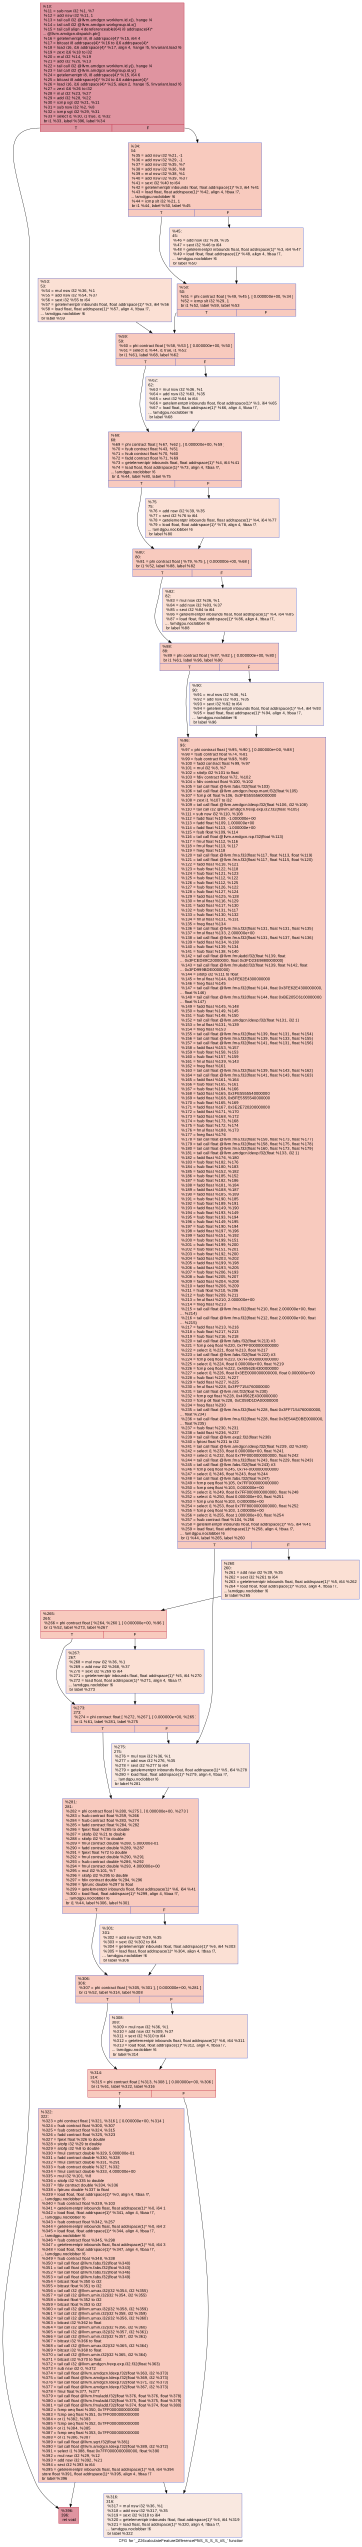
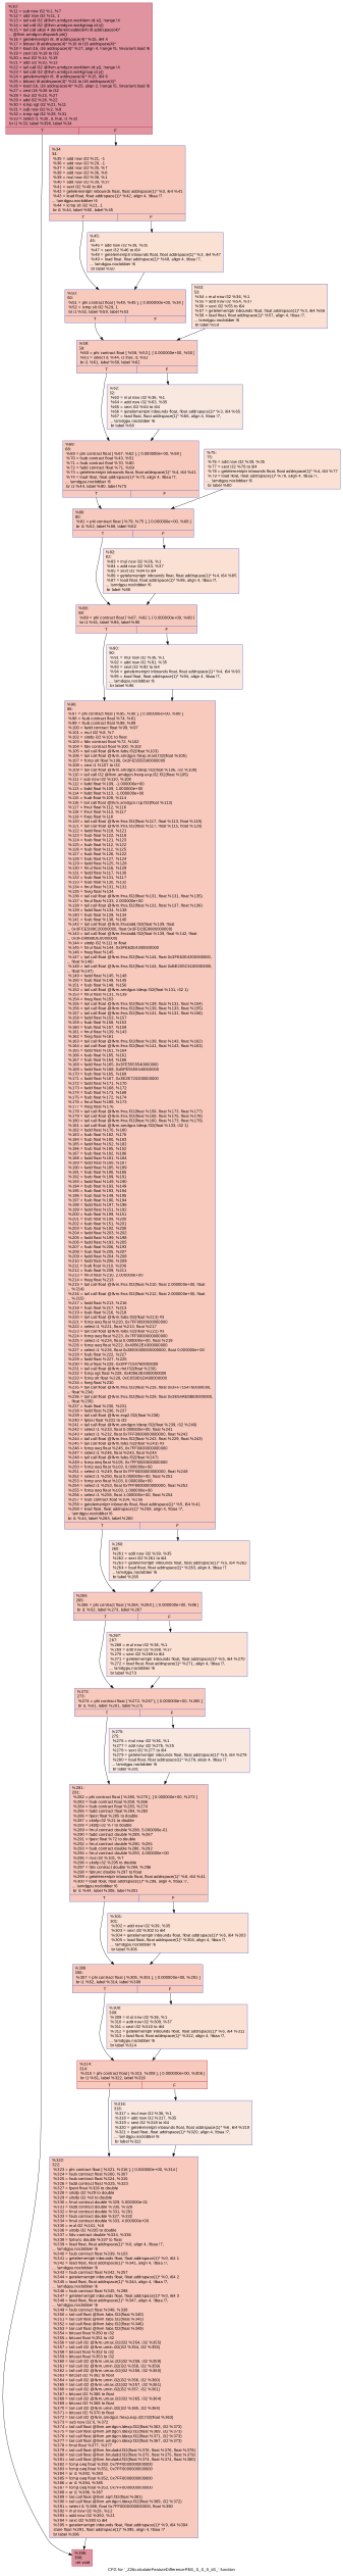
  digraph {
    fontname="Liberation Sans"
    label="CFG for '_Z26calculateFeatureDifferencePfiiS_S_S_S_iiS_' function"
    node [color="#3d50c3ff" fillcolor="#ef886b70" fontname="Liberation Sans" shape=record style=filled]
    edge [fontname="Liberation Sans"]
    n1 [color="#b70d28ff" fillcolor="#b70d2870" label="{%10:\l  %11 = sub nsw i32 %1, %7\l  %12 = add nsw i32 %11, 1\l  %13 = tail call i32 @llvm.amdgcn.workitem.id.x(), !range !4\l  %14 = tail call i32 @llvm.amdgcn.workgroup.id.x()\l  %15 = tail call align 4 dereferenceable(64) i8 addrspace(4)*\l... @llvm.amdgcn.dispatch.ptr()\l  %16 = getelementptr i8, i8 addrspace(4)* %15, i64 4\l  %17 = bitcast i8 addrspace(4)* %16 to i16 addrspace(4)*\l  %18 = load i16, i16 addrspace(4)* %17, align 4, !range !5, !invariant.load !6\l  %19 = zext i16 %18 to i32\l  %20 = mul i32 %14, %19\l  %21 = add i32 %20, %13\l  %22 = tail call i32 @llvm.amdgcn.workitem.id.y(), !range !4\l  %23 = tail call i32 @llvm.amdgcn.workgroup.id.y()\l  %24 = getelementptr i8, i8 addrspace(4)* %15, i64 6\l  %25 = bitcast i8 addrspace(4)* %24 to i16 addrspace(4)*\l  %26 = load i16, i16 addrspace(4)* %25, align 2, !range !5, !invariant.load !6\l  %27 = zext i16 %26 to i32\l  %28 = mul i32 %23, %27\l  %29 = add i32 %28, %22\l  %30 = icmp sgt i32 %21, %11\l  %31 = sub nsw i32 %2, %8\l  %32 = icmp sgt i32 %29, %31\l  %33 = select i1 %30, i1 true, i1 %32\l  br i1 %33, label %396, label %34\l|{<s0>T|<s1>F}}"]
    n2 [color="#b70d28ff" fillcolor="#b70d2870" label="{%396:\l396:                                              \l  ret void\l}"]
    n3 [label="{%34:\l34:                                               \l  %35 = add nsw i32 %21, -1\l  %36 = add nsw i32 %29, -1\l  %37 = add nsw i32 %35, %7\l  %38 = add nsw i32 %36, %8\l  %39 = mul nsw i32 %38, %1\l  %40 = add nsw i32 %39, %37\l  %41 = sext i32 %40 to i64\l  %42 = getelementptr inbounds float, float addrspace(1)* %3, i64 %41\l  %43 = load float, float addrspace(1)* %42, align 4, !tbaa !7,\l... !amdgpu.noclobber !6\l  %44 = icmp slt i32 %21, 1\l  br i1 %44, label %50, label %45\l|{<s0>T|<s1>F}}"]
    n4 [label="{%50:\l50:                                               \l  %51 = phi contract float [ %49, %45 ], [ 0.000000e+00, %34 ]\l  %52 = icmp slt i32 %29, 1\l  br i1 %52, label %59, label %53\l|{<s0>T|<s1>F}}"]
    n5 [fillcolor="#f7b99e70" label="{%45:\l45:                                               \l  %46 = add nsw i32 %39, %35\l  %47 = sext i32 %46 to i64\l  %48 = getelementptr inbounds float, float addrspace(1)* %3, i64 %47\l  %49 = load float, float addrspace(1)* %48, align 4, !tbaa !7,\l... !amdgpu.noclobber !6\l  br label %50\l}"]
    n6 [label="{%59:\l59:                                               \l  %60 = phi contract float [ %58, %53 ], [ 0.000000e+00, %50 ]\l  %61 = select i1 %44, i1 true, i1 %52\l  br i1 %61, label %68, label %62\l|{<s0>T|<s1>F}}"]
    n7 [label="{%68:\l68:                                               \l  %69 = phi contract float [ %67, %62 ], [ 0.000000e+00, %59 ]\l  %70 = fsub contract float %43, %51\l  %71 = fsub contract float %70, %60\l  %72 = fadd contract float %71, %69\l  %73 = getelementptr inbounds float, float addrspace(1)* %4, i64 %41\l  %74 = load float, float addrspace(1)* %73, align 4, !tbaa !7,\l... !amdgpu.noclobber !6\l  br i1 %44, label %80, label %75\l|{<s0>T|<s1>F}}"]
    n8 [fillcolor="#f1ccb870" label="{%62:\l62:                                               \l  %63 = mul nsw i32 %36, %1\l  %64 = add nsw i32 %63, %35\l  %65 = sext i32 %64 to i64\l  %66 = getelementptr inbounds float, float addrspace(1)* %3, i64 %65\l  %67 = load float, float addrspace(1)* %66, align 4, !tbaa !7,\l... !amdgpu.noclobber !6\l  br label %68\l}"]
    n9 [fillcolor="#f7b99e70" label="{%53:\l53:                                               \l  %54 = mul nsw i32 %36, %1\l  %55 = add nsw i32 %54, %37\l  %56 = sext i32 %55 to i64\l  %57 = getelementptr inbounds float, float addrspace(1)* %3, i64 %56\l  %58 = load float, float addrspace(1)* %57, align 4, !tbaa !7,\l... !amdgpu.noclobber !6\l  br label %59\l}"]
    n10 [label="{%80:\l80:                                               \l  %81 = phi contract float [ %79, %75 ], [ 0.000000e+00, %68 ]\l  br i1 %52, label %88, label %82\l|{<s0>T|<s1>F}}"]
    n11 [fillcolor="#f7b99e70" label="{%75:\l75:                                               \l  %76 = add nsw i32 %39, %35\l  %77 = sext i32 %76 to i64\l  %78 = getelementptr inbounds float, float addrspace(1)* %4, i64 %77\l  %79 = load float, float addrspace(1)* %78, align 4, !tbaa !7,\l... !amdgpu.noclobber !6\l  br label %80\l}"]
    n12 [label="{%88:\l88:                                               \l  %89 = phi contract float [ %87, %82 ], [ 0.000000e+00, %80 ]\l  br i1 %61, label %96, label %90\l|{<s0>T|<s1>F}}"]
    n13 [fillcolor="#f7b99e70" label="{%82:\l82:                                               \l  %83 = mul nsw i32 %36, %1\l  %84 = add nsw i32 %83, %37\l  %85 = sext i32 %84 to i64\l  %86 = getelementptr inbounds float, float addrspace(1)* %4, i64 %85\l  %87 = load float, float addrspace(1)* %86, align 4, !tbaa !7,\l... !amdgpu.noclobber !6\l  br label %88\l}"]
    n14 [label="{%96:\l96:                                               \l  %97 = phi contract float [ %95, %90 ], [ 0.000000e+00, %88 ]\l  %98 = fsub contract float %74, %81\l  %99 = fsub contract float %98, %89\l  %100 = fadd contract float %99, %97\l  %101 = mul i32 %8, %7\l  %102 = sitofp i32 %101 to float\l  %103 = fdiv contract float %72, %102\l  %104 = fdiv contract float %100, %102\l  %105 = tail call float @llvm.fabs.f32(float %103)\l  %106 = tail call float @llvm.amdgcn.frexp.mant.f32(float %105)\l  %107 = fcmp olt float %106, 0x3FE5555560000000\l  %108 = zext i1 %107 to i32\l  %109 = tail call float @llvm.amdgcn.ldexp.f32(float %106, i32 %108)\l  %110 = tail call i32 @llvm.amdgcn.frexp.exp.i32.f32(float %105)\l  %111 = sub nsw i32 %110, %108\l  %112 = fadd float %109, -1.000000e+00\l  %113 = fadd float %109, 1.000000e+00\l  %114 = fadd float %113, -1.000000e+00\l  %115 = fsub float %109, %114\l  %116 = tail call float @llvm.amdgcn.rcp.f32(float %113)\l  %117 = fmul float %112, %116\l  %118 = fmul float %113, %117\l  %119 = fneg float %118\l  %120 = tail call float @llvm.fma.f32(float %117, float %113, float %119)\l  %121 = tail call float @llvm.fma.f32(float %117, float %115, float %120)\l  %122 = fadd float %118, %121\l  %123 = fsub float %122, %118\l  %124 = fsub float %121, %123\l  %125 = fsub float %112, %122\l  %126 = fsub float %112, %125\l  %127 = fsub float %126, %122\l  %128 = fsub float %127, %124\l  %129 = fadd float %125, %128\l  %130 = fmul float %116, %129\l  %131 = fadd float %117, %130\l  %132 = fsub float %131, %117\l  %133 = fsub float %130, %132\l  %134 = fmul float %131, %131\l  %135 = fneg float %134\l  %136 = tail call float @llvm.fma.f32(float %131, float %131, float %135)\l  %137 = fmul float %133, 2.000000e+00\l  %138 = tail call float @llvm.fma.f32(float %131, float %137, float %136)\l  %139 = fadd float %134, %138\l  %140 = fsub float %139, %134\l  %141 = fsub float %138, %140\l  %142 = tail call float @llvm.fmuladd.f32(float %139, float\l... 0x3FCED89C20000000, float 0x3FD23E9880000000)\l  %143 = tail call float @llvm.fmuladd.f32(float %139, float %142, float\l... 0x3FD999BDE0000000)\l  %144 = sitofp i32 %111 to float\l  %145 = fmul float %144, 0x3FE62E4300000000\l  %146 = fneg float %145\l  %147 = tail call float @llvm.fma.f32(float %144, float 0x3FE62E4300000000,\l... float %146)\l  %148 = tail call float @llvm.fma.f32(float %144, float 0xBE205C6100000000,\l... float %147)\l  %149 = fadd float %145, %148\l  %150 = fsub float %149, %145\l  %151 = fsub float %148, %150\l  %152 = tail call float @llvm.amdgcn.ldexp.f32(float %131, i32 1)\l  %153 = fmul float %131, %139\l  %154 = fneg float %153\l  %155 = tail call float @llvm.fma.f32(float %139, float %131, float %154)\l  %156 = tail call float @llvm.fma.f32(float %139, float %133, float %155)\l  %157 = tail call float @llvm.fma.f32(float %141, float %131, float %156)\l  %158 = fadd float %153, %157\l  %159 = fsub float %158, %153\l  %160 = fsub float %157, %159\l  %161 = fmul float %139, %143\l  %162 = fneg float %161\l  %163 = tail call float @llvm.fma.f32(float %139, float %143, float %162)\l  %164 = tail call float @llvm.fma.f32(float %141, float %143, float %163)\l  %165 = fadd float %161, %164\l  %166 = fsub float %165, %161\l  %167 = fsub float %164, %166\l  %168 = fadd float %165, 0x3FE5555540000000\l  %169 = fadd float %168, 0xBFE5555540000000\l  %170 = fsub float %165, %169\l  %171 = fadd float %167, 0x3E2E720200000000\l  %172 = fadd float %171, %170\l  %173 = fadd float %168, %172\l  %174 = fsub float %173, %168\l  %175 = fsub float %172, %174\l  %176 = fmul float %188, %173\l  %177 = fneg float %176\l  %178 = tail call float @llvm.fma.f32(float %158, float %173, float %177)\l  %179 = tail call float @llvm.fma.f32(float %158, float %175, float %178)\l  %180 = tail call float @llvm.fma.f32(float %160, float %173, float %179)\l  %181 = tail call float @llvm.amdgcn.ldexp.f32(float %133, i32 1)\l  %182 = fadd float %176, %180\l  %183 = fsub float %182, %176\l  %184 = fsub float %180, %183\l  %185 = fadd float %152, %182\l  %186 = fsub float %185, %152\l  %187 = fsub float %182, %186\l  %188 = fadd float %181, %184\l  %189 = fadd float %188, %187\l  %190 = fadd float %185, %189\l  %191 = fsub float %190, %185\l  %192 = fsub float %189, %191\l  %193 = fadd float %149, %190\l  %194 = fsub float %193, %149\l  %195 = fsub float %193, %194\l  %196 = fsub float %149, %195\l  %197 = fsub float %190, %194\l  %198 = fadd float %197, %196\l  %199 = fadd float %151, %192\l  %200 = fsub float %199, %151\l  %201 = fsub float %199, %200\l  %202 = fsub float %151, %201\l  %203 = fsub float %192, %200\l  %204 = fadd float %203, %202\l  %205 = fadd float %199, %198\l  %206 = fadd float %193, %205\l  %207 = fsub float %206, %193\l  %208 = fsub float %205, %207\l  %209 = fadd float %204, %208\l  %210 = fadd float %206, %209\l  %211 = fsub float %210, %206\l  %212 = fsub float %209, %211\l  %213 = fmul float %210, 2.000000e+00\l  %214 = fneg float %213\l  %215 = tail call float @llvm.fma.f32(float %210, float 2.000000e+00, float\l... %214)\l  %216 = tail call float @llvm.fma.f32(float %212, float 2.000000e+00, float\l... %215)\l  %217 = fadd float %213, %216\l  %218 = fsub float %217, %213\l  %219 = fsub float %216, %218\l  %220 = tail call float @llvm.fabs.f32(float %213) #3\l  %221 = fcmp oeq float %220, 0x7FF0000000000000\l  %222 = select i1 %221, float %213, float %217\l  %223 = tail call float @llvm.fabs.f32(float %222) #3\l  %224 = fcmp oeq float %223, 0x7FF0000000000000\l  %225 = select i1 %224, float 0.000000e+00, float %219\l  %226 = fcmp oeq float %222, 0x40562E4300000000\l  %227 = select i1 %226, float 0x3EE0000000000000, float 0.000000e+00\l  %228 = fsub float %222, %227\l  %229 = fadd float %227, %225\l  %230 = fmul float %228, 0x3FF7154760000000\l  %231 = tail call float @llvm.rint.f32(float %230)\l  %232 = fcmp ogt float %228, 0x40562E4300000000\l  %233 = fcmp olt float %228, 0xC059D1DA00000000\l  %234 = fneg float %230\l  %235 = tail call float @llvm.fma.f32(float %228, float 0x3FF7154760000000,\l... float %234)\l  %236 = tail call float @llvm.fma.f32(float %228, float 0x3E54AE0BE0000000,\l... float %235)\l  %237 = fsub float %230, %231\l  %238 = fadd float %236, %237\l  %239 = tail call float @llvm.exp2.f32(float %238)\l  %240 = fptosi float %231 to i32\l  %241 = tail call float @llvm.amdgcn.ldexp.f32(float %239, i32 %240)\l  %242 = select i1 %233, float 0.000000e+00, float %241\l  %243 = select i1 %232, float 0x7FF0000000000000, float %242\l  %244 = tail call float @llvm.fma.f32(float %243, float %229, float %243)\l  %245 = tail call float @llvm.fabs.f32(float %243) #3\l  %246 = fcmp oeq float %245, 0x7FF0000000000000\l  %247 = select i1 %246, float %243, float %244\l  %248 = tail call float @llvm.fabs.f32(float %247)\l  %249 = fcmp oeq float %105, 0x7FF0000000000000\l  %250 = fcmp oeq float %103, 0.000000e+00\l  %251 = select i1 %249, float 0x7FF0000000000000, float %248\l  %252 = select i1 %250, float 0.000000e+00, float %251\l  %253 = fcmp uno float %103, 0.000000e+00\l  %254 = select i1 %253, float 0x7FF8000000000000, float %252\l  %255 = fcmp oeq float %103, 1.000000e+00\l  %256 = select i1 %255, float 1.000000e+00, float %254\l  %257 = fsub contract float %104, %256\l  %258 = getelementptr inbounds float, float addrspace(1)* %5, i64 %41\l  %259 = load float, float addrspace(1)* %258, align 4, !tbaa !7,\l... !amdgpu.noclobber !6\l  br i1 %44, label %265, label %260\l|{<s0>T|<s1>F}}"]
    n15 [fillcolor="#f1ccb870" label="{%90:\l90:                                               \l  %91 = mul nsw i32 %36, %1\l  %92 = add nsw i32 %91, %35\l  %93 = sext i32 %92 to i64\l  %94 = getelementptr inbounds float, float addrspace(1)* %4, i64 %93\l  %95 = load float, float addrspace(1)* %94, align 4, !tbaa !7,\l... !amdgpu.noclobber !6\l  br label %96\l}"]
-   n16 [color="#b70d28ff" label="{%265:\l265:                                              \l  %266 = phi contract float [ %264, %260 ], [ 0.000000e+00, %96 ]\l  br i1 %52, label %273, label %267\l|{<s0>T|<s1>F}}"]
+   n16 [label="{%265:\l265:                                              \l  %266 = phi contract float [ %264, %260 ], [ 0.000000e+00, %96 ]\l  br i1 %52, label %273, label %267\l|{<s0>T|<s1>F}}"]
    n17 [fillcolor="#f7b99e70" label="{%260:\l260:                                              \l  %261 = add nsw i32 %39, %35\l  %262 = sext i32 %261 to i64\l  %263 = getelementptr inbounds float, float addrspace(1)* %5, i64 %262\l  %264 = load float, float addrspace(1)* %263, align 4, !tbaa !7,\l... !amdgpu.noclobber !6\l  br label %265\l}"]
    n18 [label="{%273:\l273:                                              \l  %274 = phi contract float [ %272, %267 ], [ 0.000000e+00, %265 ]\l  br i1 %61, label %281, label %275\l|{<s0>T|<s1>F}}"]
    n19 [fillcolor="#f7b99e70" label="{%267:\l267:                                              \l  %268 = mul nsw i32 %36, %1\l  %269 = add nsw i32 %268, %37\l  %270 = sext i32 %269 to i64\l  %271 = getelementptr inbounds float, float addrspace(1)* %5, i64 %270\l  %272 = load float, float addrspace(1)* %271, align 4, !tbaa !7,\l... !amdgpu.noclobber !6\l  br label %273\l}"]
    n20 [label="{%281:\l281:                                              \l  %282 = phi contract float [ %280, %275 ], [ 0.000000e+00, %273 ]\l  %283 = fsub contract float %259, %266\l  %284 = fsub contract float %283, %274\l  %285 = fadd contract float %284, %282\l  %286 = fpext float %285 to double\l  %287 = sitofp i32 %21 to double\l  %288 = sitofp i32 %7 to double\l  %289 = fmul contract double %288, 5.000000e-01\l  %290 = fadd contract double %289, %287\l  %291 = fpext float %72 to double\l  %292 = fmul contract double %290, %291\l  %293 = fsub contract double %286, %292\l  %294 = fmul contract double %293, 4.000000e+00\l  %295 = mul i32 %101, %7\l  %296 = sitofp i32 %295 to double\l  %297 = fdiv contract double %294, %296\l  %298 = fptrunc double %297 to float\l  %299 = getelementptr inbounds float, float addrspace(1)* %6, i64 %41\l  %300 = load float, float addrspace(1)* %299, align 4, !tbaa !7,\l... !amdgpu.noclobber !6\l  br i1 %44, label %306, label %301\l|{<s0>T|<s1>F}}"]
    n21 [fillcolor="#f1ccb870" label="{%275:\l275:                                              \l  %276 = mul nsw i32 %36, %1\l  %277 = add nsw i32 %276, %35\l  %278 = sext i32 %277 to i64\l  %279 = getelementptr inbounds float, float addrspace(1)* %5, i64 %278\l  %280 = load float, float addrspace(1)* %279, align 4, !tbaa !7,\l... !amdgpu.noclobber !6\l  br label %281\l}"]
    n22 [label="{%306:\l306:                                              \l  %307 = phi contract float [ %305, %301 ], [ 0.000000e+00, %281 ]\l  br i1 %52, label %314, label %308\l|{<s0>T|<s1>F}}"]
    n23 [fillcolor="#f7b99e70" label="{%301:\l301:                                              \l  %302 = add nsw i32 %39, %35\l  %303 = sext i32 %302 to i64\l  %304 = getelementptr inbounds float, float addrspace(1)* %6, i64 %303\l  %305 = load float, float addrspace(1)* %304, align 4, !tbaa !7,\l... !amdgpu.noclobber !6\l  br label %306\l}"]
    n24 [color="#b70d28ff" label="{%314:\l314:                                              \l  %315 = phi contract float [ %313, %308 ], [ 0.000000e+00, %306 ]\l  br i1 %61, label %322, label %316\l|{<s0>T|<s1>F}}"]
    n25 [fillcolor="#f7b99e70" label="{%308:\l308:                                              \l  %309 = mul nsw i32 %36, %1\l  %310 = add nsw i32 %309, %37\l  %311 = sext i32 %310 to i64\l  %312 = getelementptr inbounds float, float addrspace(1)* %6, i64 %311\l  %313 = load float, float addrspace(1)* %312, align 4, !tbaa !7,\l... !amdgpu.noclobber !6\l  br label %314\l}"]
    n26 [label="{%322:\l322:                                              \l  %323 = phi contract float [ %321, %316 ], [ 0.000000e+00, %314 ]\l  %324 = fsub contract float %300, %307\l  %325 = fsub contract float %324, %315\l  %326 = fadd contract float %325, %323\l  %327 = fpext float %326 to double\l  %328 = sitofp i32 %29 to double\l  %329 = sitofp i32 %8 to double\l  %330 = fmul contract double %329, 5.000000e-01\l  %331 = fadd contract double %330, %328\l  %332 = fmul contract double %331, %291\l  %333 = fsub contract double %327, %332\l  %334 = fmul contract double %333, 4.000000e+00\l  %335 = mul i32 %101, %8\l  %336 = sitofp i32 %335 to double\l  %337 = fdiv contract double %334, %336\l  %338 = fptrunc double %337 to float\l  %339 = load float, float addrspace(1)* %0, align 4, !tbaa !7,\l... !amdgpu.noclobber !6\l  %340 = fsub contract float %339, %103\l  %341 = getelementptr inbounds float, float addrspace(1)* %0, i64 1\l  %342 = load float, float addrspace(1)* %341, align 4, !tbaa !7,\l... !amdgpu.noclobber !6\l  %343 = fsub contract float %342, %257\l  %344 = getelementptr inbounds float, float addrspace(1)* %0, i64 2\l  %345 = load float, float addrspace(1)* %344, align 4, !tbaa !7,\l... !amdgpu.noclobber !6\l  %346 = fsub contract float %345, %298\l  %347 = getelementptr inbounds float, float addrspace(1)* %0, i64 3\l  %348 = load float, float addrspace(1)* %347, align 4, !tbaa !7,\l... !amdgpu.noclobber !6\l  %349 = fsub contract float %348, %338\l  %350 = tail call float @llvm.fabs.f32(float %340)\l  %351 = tail call float @llvm.fabs.f32(float %343)\l  %352 = tail call float @llvm.fabs.f32(float %346)\l  %353 = tail call float @llvm.fabs.f32(float %349)\l  %354 = bitcast float %350 to i32\l  %355 = bitcast float %351 to i32\l  %356 = tail call i32 @llvm.umax.i32(i32 %354, i32 %355)\l  %357 = tail call i32 @llvm.umin.i32(i32 %354, i32 %355)\l  %358 = bitcast float %352 to i32\l  %359 = bitcast float %353 to i32\l  %360 = tail call i32 @llvm.umax.i32(i32 %358, i32 %359)\l  %361 = tail call i32 @llvm.umin.i32(i32 %358, i32 %359)\l  %362 = tail call i32 @llvm.umax.i32(i32 %356, i32 %360)\l  %363 = bitcast i32 %362 to float\l  %364 = tail call i32 @llvm.umin.i32(i32 %356, i32 %360)\l  %365 = tail call i32 @llvm.umax.i32(i32 %357, i32 %361)\l  %366 = tail call i32 @llvm.umin.i32(i32 %357, i32 %361)\l  %367 = bitcast i32 %366 to float\l  %368 = tail call i32 @llvm.umax.i32(i32 %365, i32 %364)\l  %369 = bitcast i32 %368 to float\l  %370 = tail call i32 @llvm.umin.i32(i32 %365, i32 %364)\l  %371 = bitcast i32 %370 to float\l  %372 = tail call i32 @llvm.amdgcn.frexp.exp.i32.f32(float %363)\l  %373 = sub nsw i32 0, %372\l  %374 = tail call float @llvm.amdgcn.ldexp.f32(float %363, i32 %373)\l  %375 = tail call float @llvm.amdgcn.ldexp.f32(float %369, i32 %373)\l  %376 = tail call float @llvm.amdgcn.ldexp.f32(float %371, i32 %373)\l  %377 = tail call float @llvm.amdgcn.ldexp.f32(float %367, i32 %373)\l  %378 = fmul float %377, %377\l  %379 = tail call float @llvm.fmuladd.f32(float %376, float %376, float %378)\l  %380 = tail call float @llvm.fmuladd.f32(float %375, float %375, float %379)\l  %381 = tail call float @llvm.fmuladd.f32(float %374, float %374, float %380)\l  %382 = fcmp oeq float %350, 0x7FF0000000000000\l  %383 = fcmp oeq float %351, 0x7FF0000000000000\l  %384 = or i1 %382, %383\l  %385 = fcmp oeq float %352, 0x7FF0000000000000\l  %386 = or i1 %384, %385\l  %387 = fcmp oeq float %353, 0x7FF0000000000000\l  %388 = or i1 %386, %387\l  %389 = tail call float @llvm.sqrt.f32(float %381)\l  %390 = tail call float @llvm.amdgcn.ldexp.f32(float %389, i32 %372)\l  %391 = select i1 %388, float 0x7FF0000000000000, float %390\l  %392 = mul nsw i32 %29, %12\l  %393 = add nsw i32 %392, %21\l  %394 = sext i32 %393 to i64\l  %395 = getelementptr inbounds float, float addrspace(1)* %9, i64 %394\l  store float %391, float addrspace(1)* %395, align 4, !tbaa !7\l  br label %396\l}"]
    n27 [fillcolor="#f1ccb870" label="{%316:\l316:                                              \l  %317 = mul nsw i32 %36, %1\l  %318 = add nsw i32 %317, %35\l  %319 = sext i32 %318 to i64\l  %320 = getelementptr inbounds float, float addrspace(1)* %6, i64 %319\l  %321 = load float, float addrspace(1)* %320, align 4, !tbaa !7,\l... !amdgpu.noclobber !6\l  br label %322\l}"]
    n1 -> n2 [tailport=s0]
    n1 -> n3 [tailport=s1]
    n3 -> n4 [tailport=s0]
    n3 -> n5 [tailport=s1]
    n4 -> n6 [tailport=s0]
    n5 -> n4
    n6 -> n7 [tailport=s0]
    n6 -> n8 [tailport=s1]
    n7 -> n10 [tailport=s0]
-   n7 -> n11 [tailport=s1]
    n8 -> n7
    n9 -> n6
    n10 -> n12 [tailport=s0]
    n10 -> n13 [tailport=s1]
    n11 -> n10
    n12 -> n14 [tailport=s0]
    n12 -> n15 [tailport=s1]
    n13 -> n12
-   n14 -> n21 [tailport=s0]
+   n14 -> n16 [tailport=s0]
    n14 -> n17 [tailport=s1]
    n15 -> n14
    n16 -> n18 [tailport=s0]
    n16 -> n19 [tailport=s1]
    n17 -> n16
    n18 -> n20 [tailport=s0]
    n18 -> n21 [tailport=s1]
    n19 -> n18
    n20 -> n22 [tailport=s0]
    n20 -> n23 [tailport=s1]
    n21 -> n20
    n22 -> n24 [tailport=s0]
    n22 -> n25 [tailport=s1]
    n23 -> n22
    n24 -> n26 [tailport=s0]
    n24 -> n27 [tailport=s1]
    n25 -> n24
    n26 -> n2
-   n26 -> n27
+   n27 -> n26
  }
